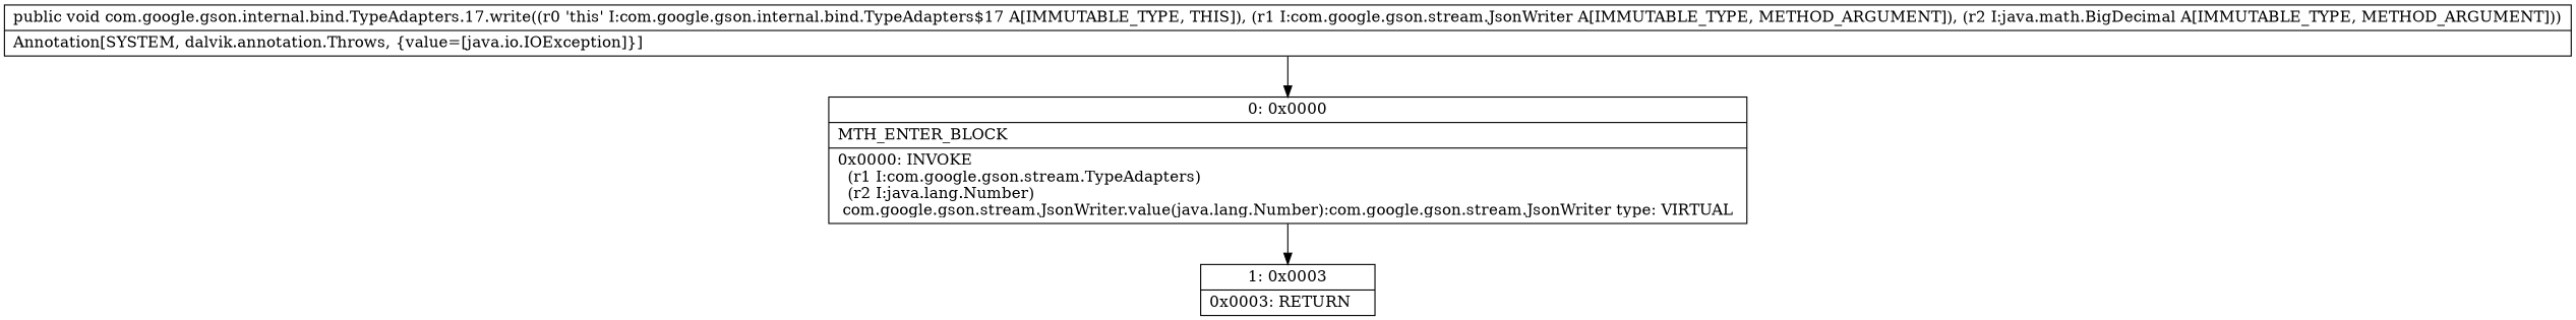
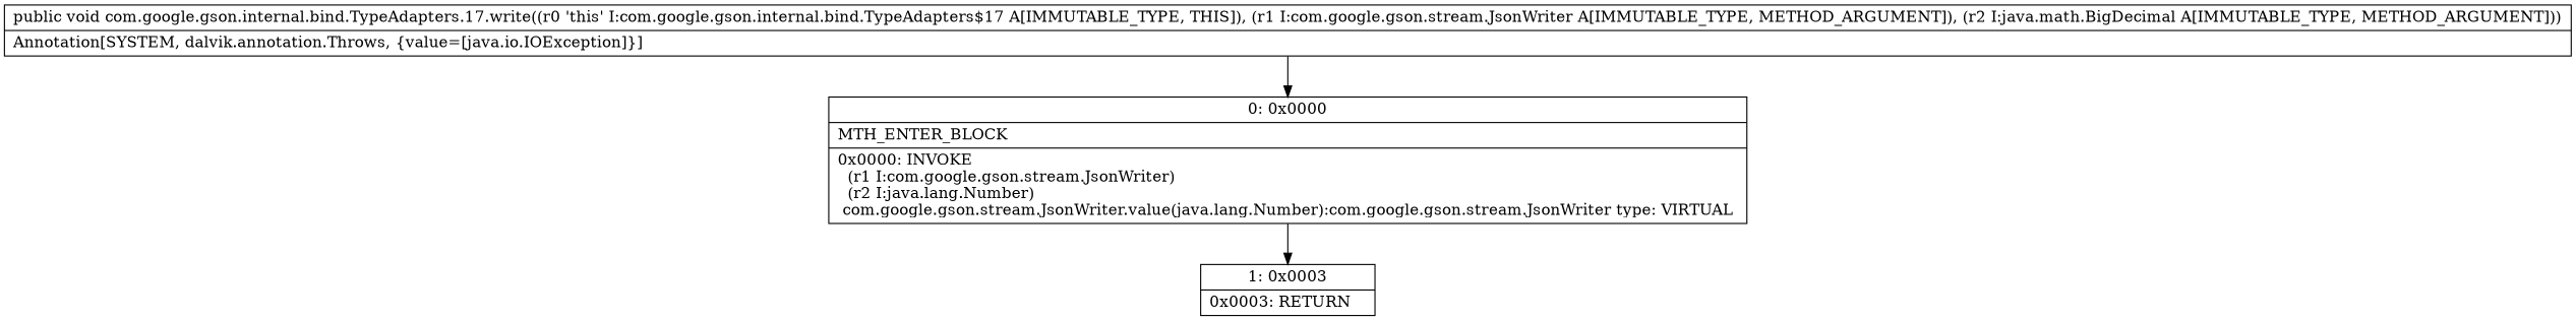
  digraph {
    node [shape=record]
-   n1 [label="{0\:\ 0x0000|MTH_ENTER_BLOCK\l|0x0000: INVOKE  \l  (r1 I:com.google.gson.stream.TypeAdapters)\l  (r2 I:java.lang.Number)\l com.google.gson.stream.JsonWriter.value(java.lang.Number):com.google.gson.stream.JsonWriter type: VIRTUAL \l}"]
+   n1 [label="{0\:\ 0x0000|MTH_ENTER_BLOCK\l|0x0000: INVOKE  \l  (r1 I:com.google.gson.stream.JsonWriter)\l  (r2 I:java.lang.Number)\l com.google.gson.stream.JsonWriter.value(java.lang.Number):com.google.gson.stream.JsonWriter type: VIRTUAL \l}"]
    n2 [label="{1\:\ 0x0003|0x0003: RETURN   \l}"]
    n3 [label="{public void com.google.gson.internal.bind.TypeAdapters.17.write((r0 'this' I:com.google.gson.internal.bind.TypeAdapters$17 A[IMMUTABLE_TYPE, THIS]), (r1 I:com.google.gson.stream.JsonWriter A[IMMUTABLE_TYPE, METHOD_ARGUMENT]), (r2 I:java.math.BigDecimal A[IMMUTABLE_TYPE, METHOD_ARGUMENT]))  | Annotation[SYSTEM, dalvik.annotation.Throws, \{value=[java.io.IOException]\}]\l}"]
    n1 -> n2
    n3 -> n1
  }
